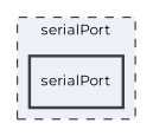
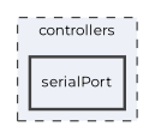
  digraph {
    compound=true
    fontname=Montserrat
    n1 [color=grey25 fillcolor="#edf0f7" fontname=Montserrat fontsize=10 label=serialPort shape=box style="filled,bold,"]
    subgraph cluster_1 {
      bgcolor="#edf0f7"
      fontsize=10
-     label=serialPort
+     label=controllers
      pencolor=grey25
      style="filled,dashed,"
      n1
    }
  }
